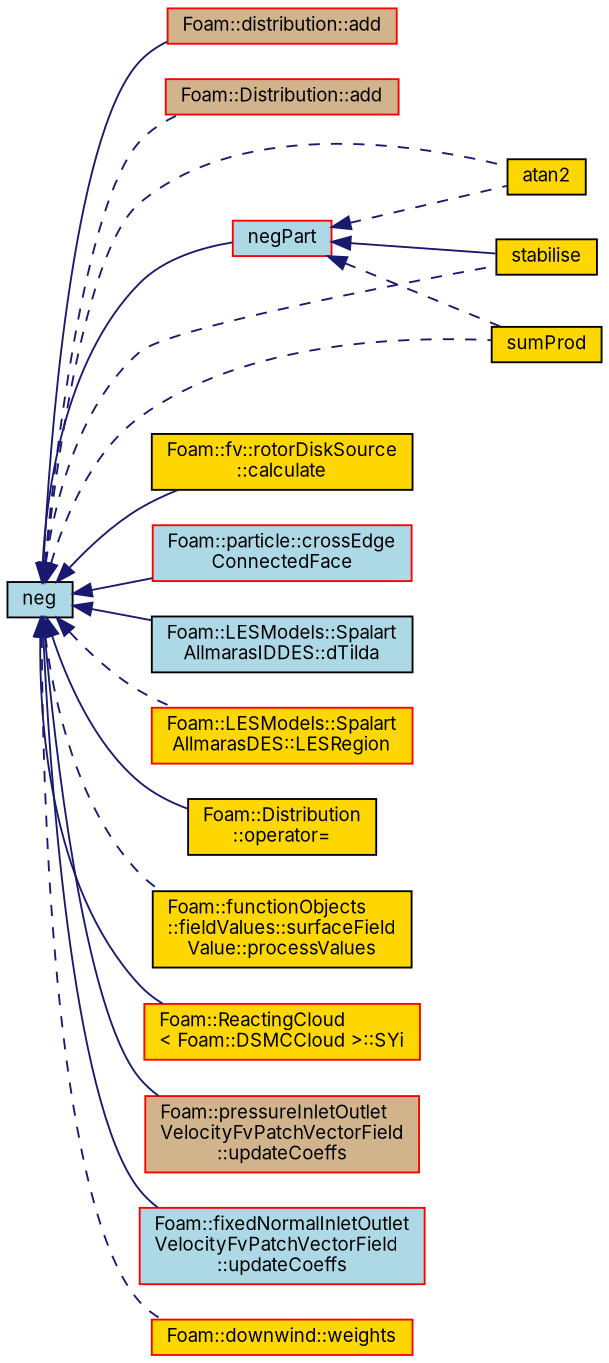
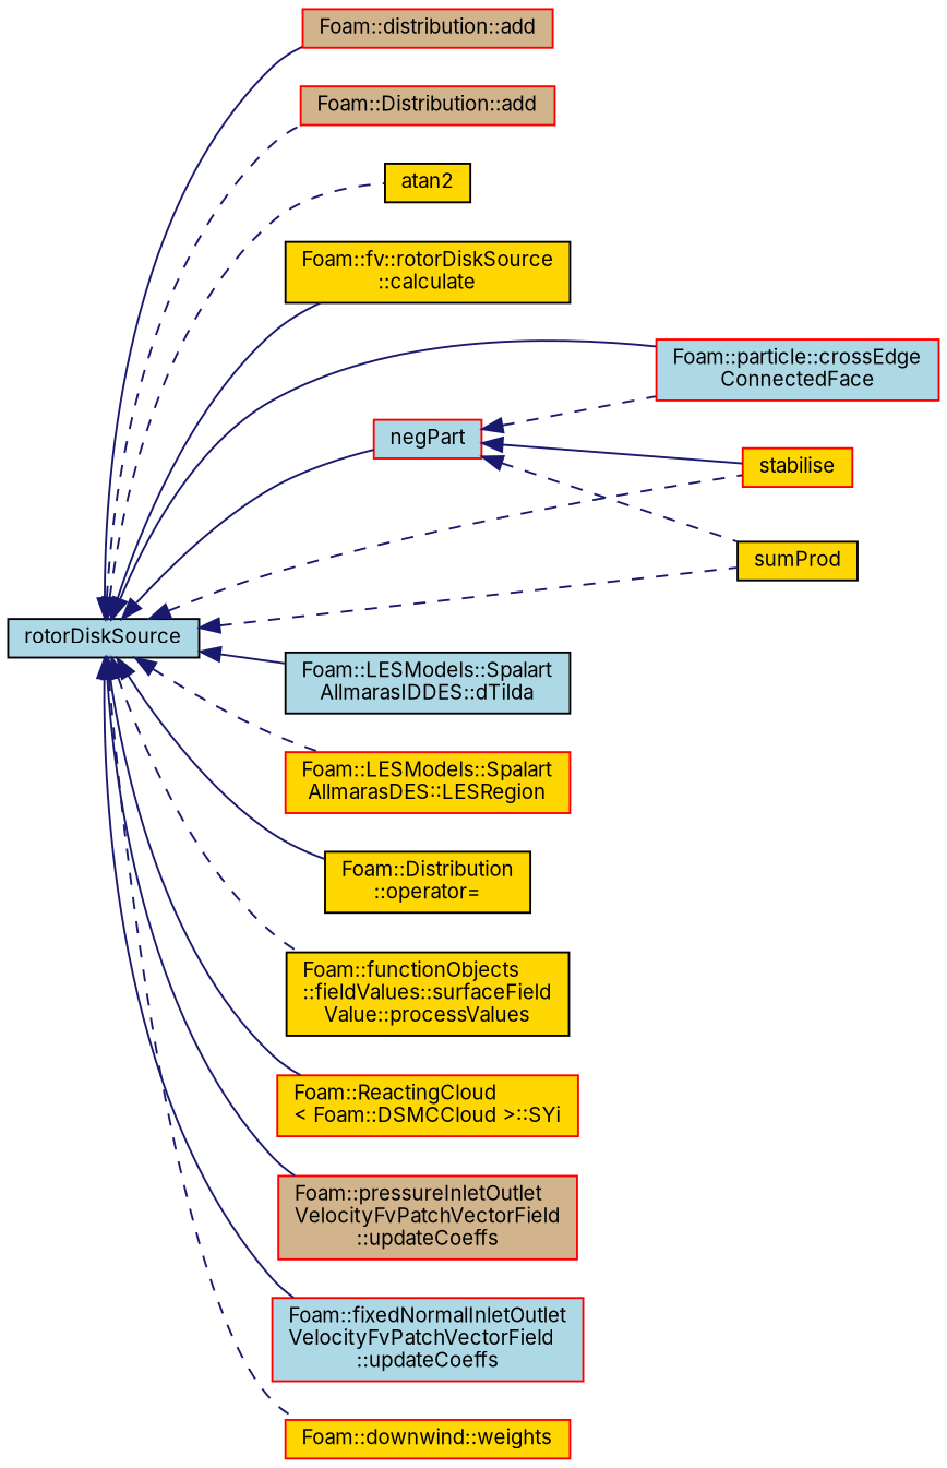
  digraph {
    fontname=Inter
    rankdir=LR
    node [color=red fillcolor=gold fontname=Inter fontsize=10 shape=record style=filled]
    edge [color=midnightblue dir=back fontname=Inter fontsize=10 labelfontname=Helvetica labelfontsize=10 style=solid]
-   n1 [color=black fillcolor=lightblue fontcolor=black height=0.2 label=neg width=0.4]
+   n1 [color=black fillcolor=lightblue fontcolor=black height=0.2 label=rotorDiskSource width=0.4]
    n2 [fillcolor=tan height=0.2 label="Foam::distribution::add" width=0.4]
    n3 [fillcolor=tan height=0.2 label="Foam::Distribution::add" width=0.4]
    n4 [color=black height=0.2 label=atan2 width=0.4]
    n5 [color=black height=0.2 label="Foam::fv::rotorDiskSource\l::calculate" width=0.4]
    n6 [fillcolor=lightblue height=0.2 label="Foam::particle::crossEdge\lConnectedFace" width=0.4]
    n7 [color=black fillcolor=lightblue height=0.2 label="Foam::LESModels::Spalart\lAllmarasIDDES::dTilda" width=0.4]
    n8 [height=0.2 label="Foam::LESModels::Spalart\lAllmarasDES::LESRegion" width=0.4]
    n9 [fillcolor=lightblue height=0.2 label=negPart width=0.4]
-   n10 [color=black height=0.2 label=stabilise width=0.4]
+   n10 [height=0.2 label=stabilise width=0.4]
    n11 [color=black height=0.2 label=sumProd width=0.4]
    n12 [color=black height=0.2 label="Foam::Distribution\l::operator=" width=0.4]
    n13 [color=black height=0.2 label="Foam::functionObjects\l::fieldValues::surfaceField\lValue::processValues" width=0.4]
    n14 [height=0.2 label="Foam::ReactingCloud\l\< Foam::DSMCCloud \>::SYi" width=0.4]
    n15 [fillcolor=tan height=0.2 label="Foam::pressureInletOutlet\lVelocityFvPatchVectorField\l::updateCoeffs" width=0.4]
    n16 [fillcolor=lightblue height=0.2 label="Foam::fixedNormalInletOutlet\lVelocityFvPatchVectorField\l::updateCoeffs" width=0.4]
    n17 [height=0.2 label="Foam::downwind::weights" width=0.4]
    n1 -> n2
    n1 -> n3 [style=dashed]
    n1 -> n4 [style=dashed]
    n1 -> n5
    n1 -> n6
    n1 -> n7
    n1 -> n8 [style=dashed]
    n1 -> n9
    n1 -> n10 [style=dashed]
    n1 -> n11 [style=dashed]
    n1 -> n12
    n1 -> n13 [style=dashed]
    n1 -> n14
    n1 -> n15
    n1 -> n16
    n1 -> n17 [style=dashed]
-   n9 -> n4 [style=dashed]
+   n9 -> n6 [style=dashed]
    n9 -> n10
    n9 -> n11 [style=dashed]
  }
